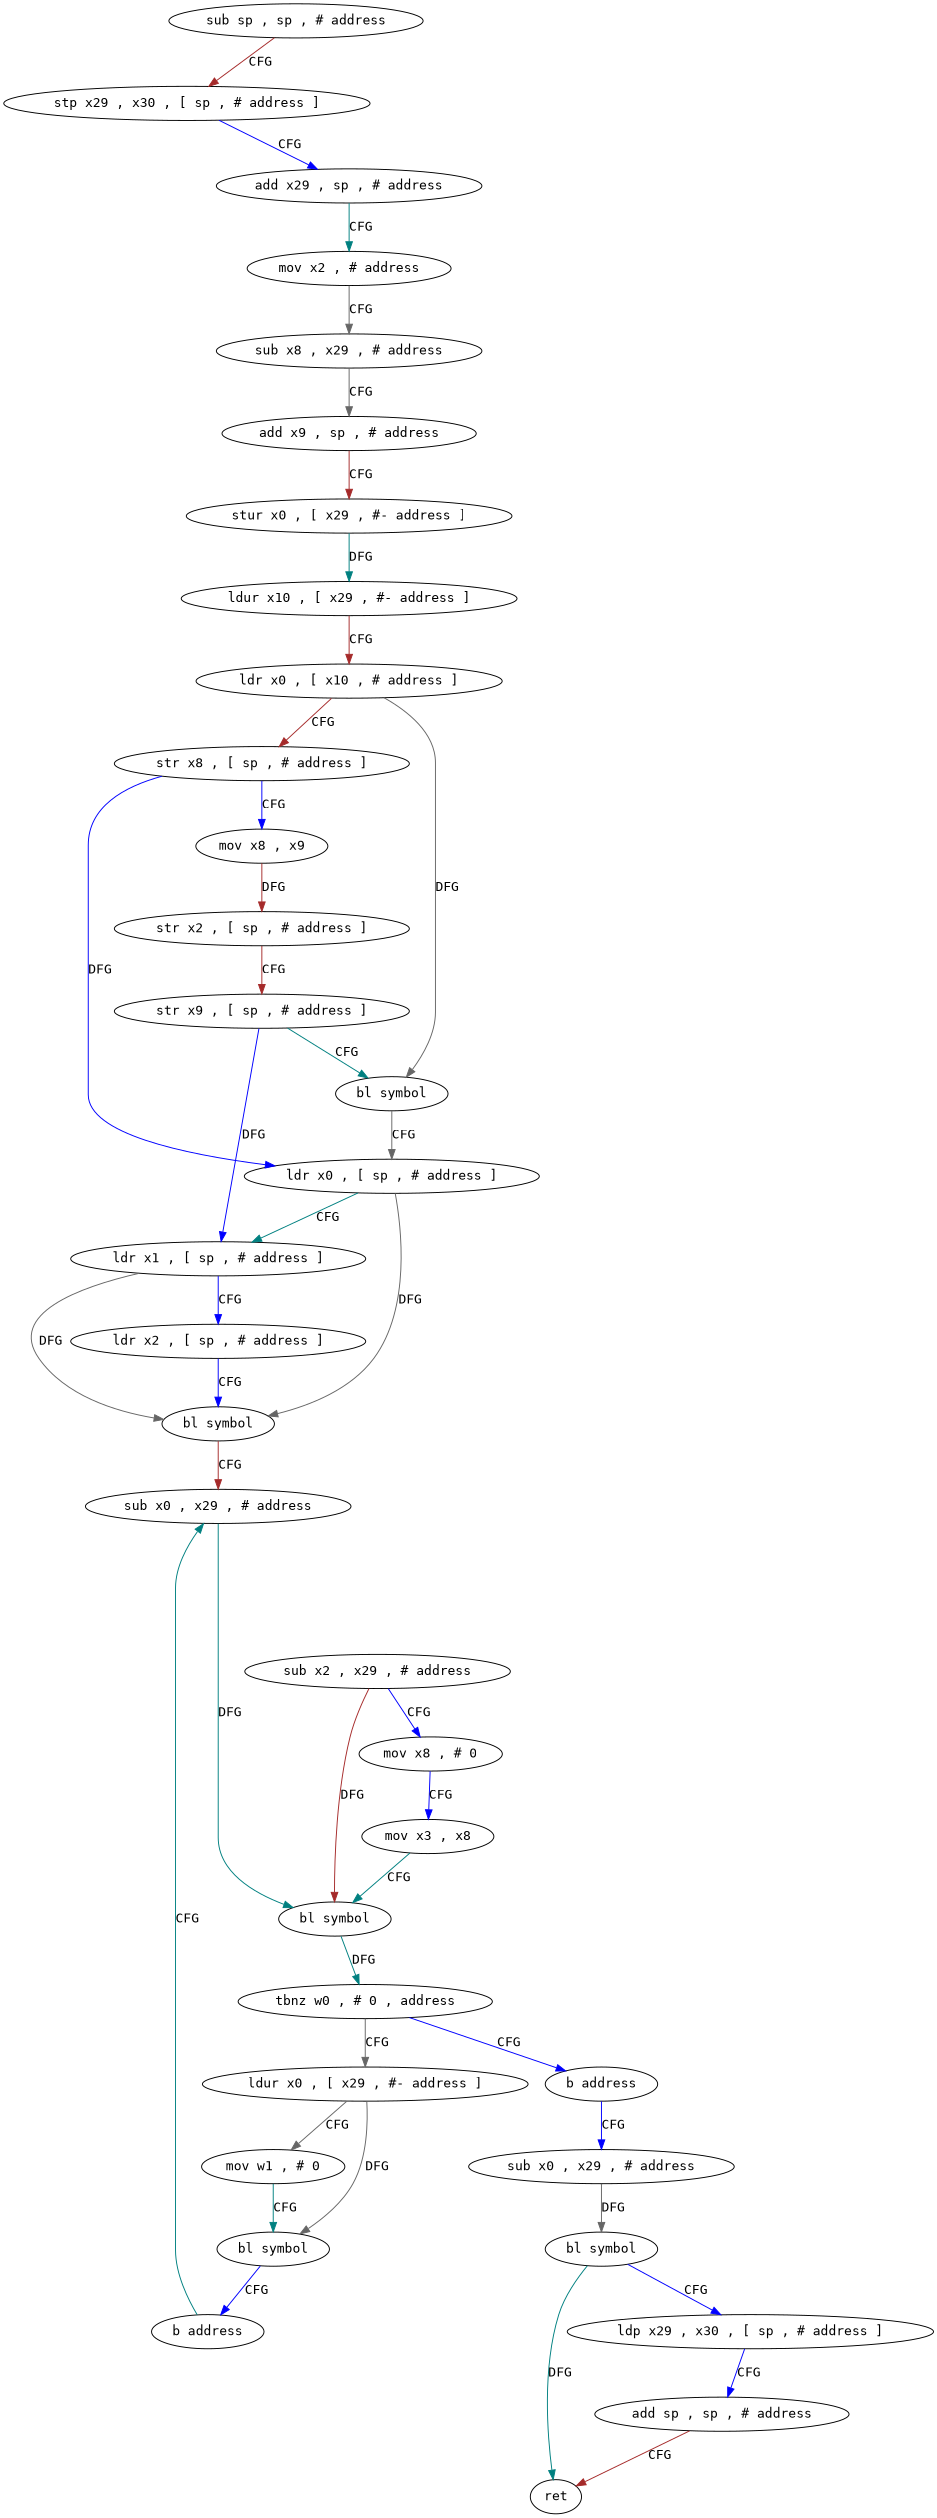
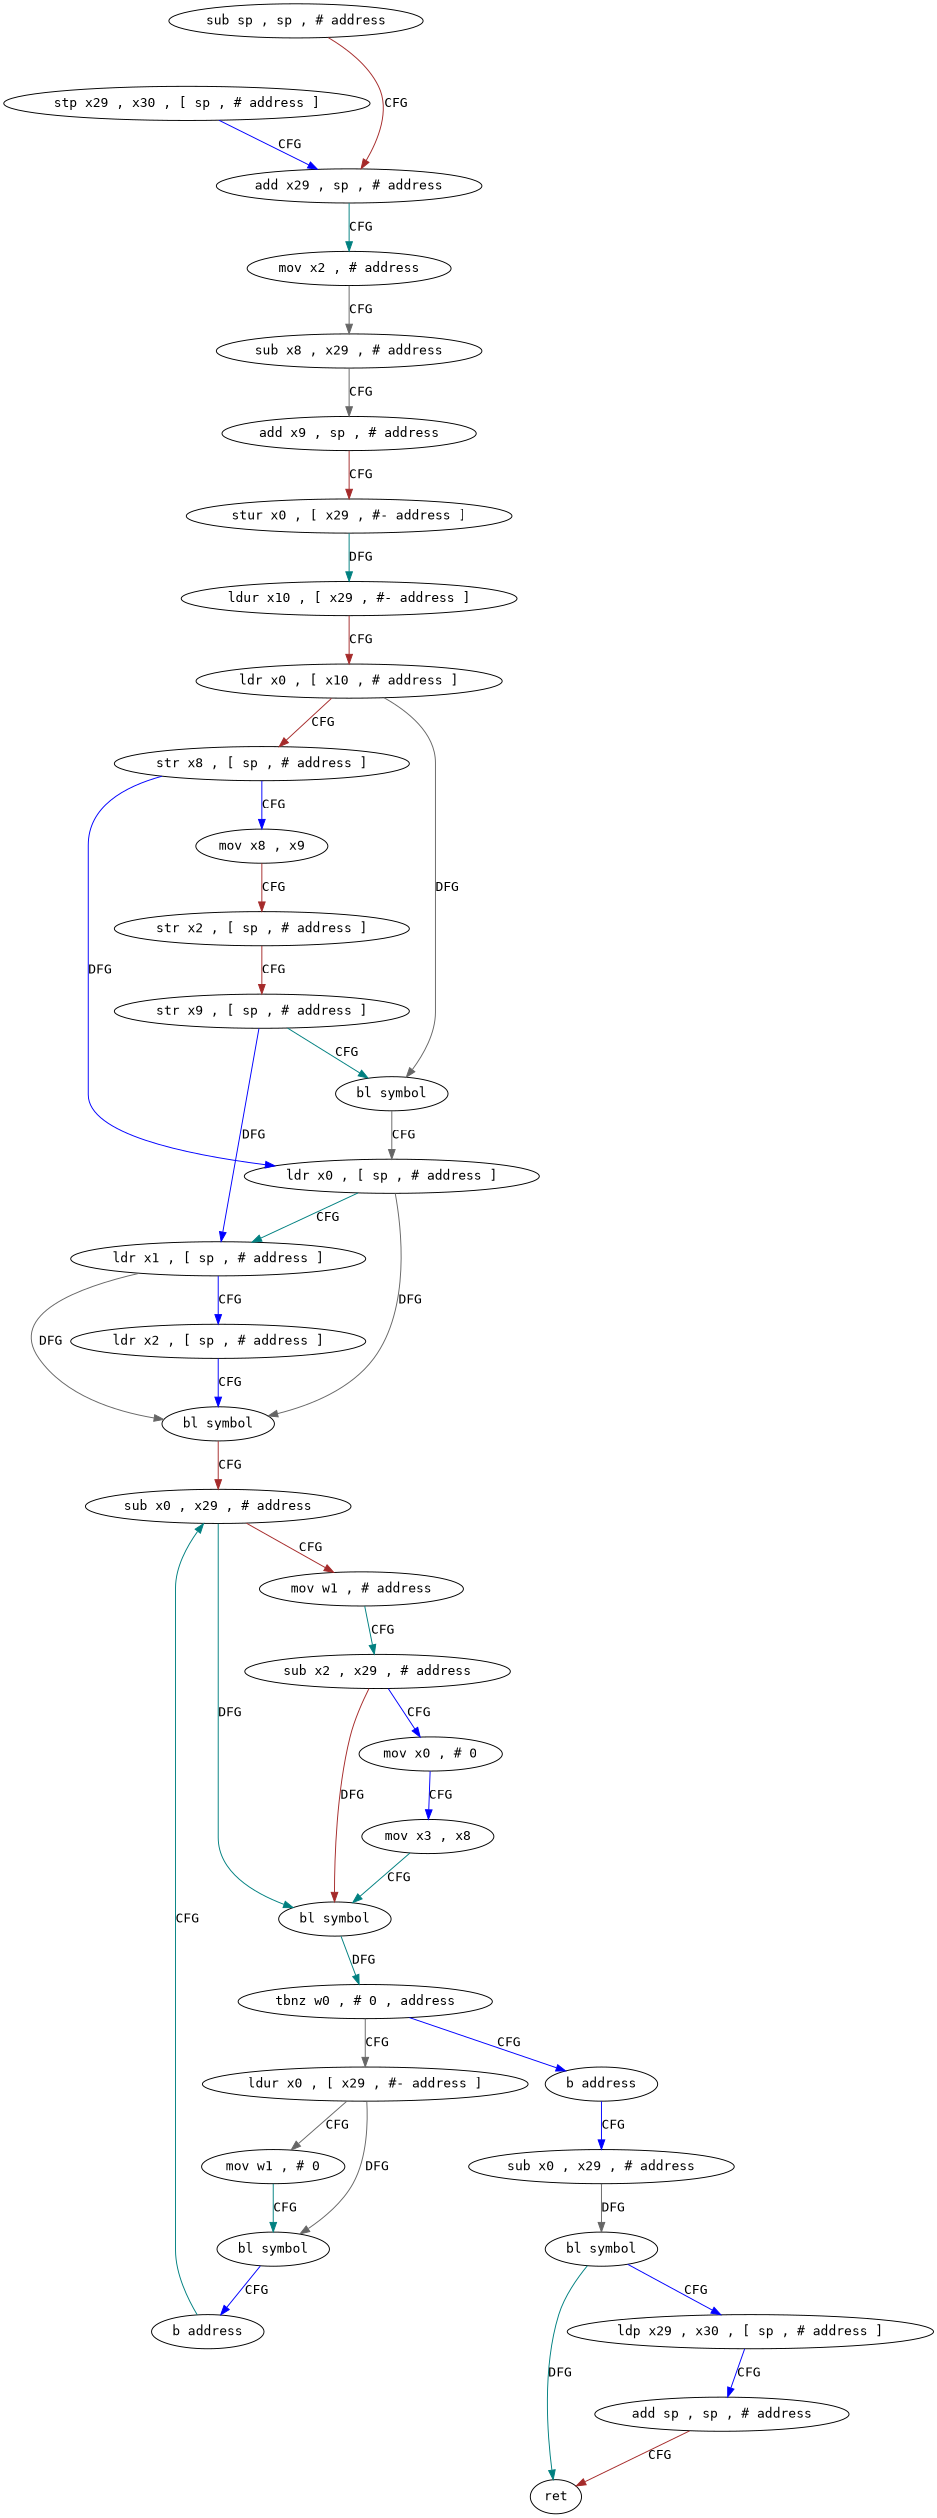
  digraph {
    fontname="DejaVu Sans Mono"
    node [fontname="DejaVu Sans Mono"]
    edge [color=blue fontname="DejaVu Sans Mono"]
    n1 [label="sub sp , sp , # address"]
    n2 [label="stp x29 , x30 , [ sp , # address ]"]
    n3 [label="add x29 , sp , # address"]
    n4 [label="mov x2 , # address"]
    n5 [label="sub x8 , x29 , # address"]
    n6 [label="add x9 , sp , # address"]
    n7 [label="stur x0 , [ x29 , #- address ]"]
    n8 [label="ldur x10 , [ x29 , #- address ]"]
    n9 [label="ldr x0 , [ x10 , # address ]"]
    n10 [label="str x8 , [ sp , # address ]"]
    n11 [label="bl symbol"]
    n12 [label="mov x8 , x9"]
    n13 [label="ldr x0 , [ sp , # address ]"]
    n14 [label="str x2 , [ sp , # address ]"]
    n15 [label="ldr x1 , [ sp , # address ]"]
    n16 [label="bl symbol"]
    n17 [label="str x9 , [ sp , # address ]"]
    n18 [label="ldr x2 , [ sp , # address ]"]
    n19 [label="sub x0 , x29 , # address"]
+   n20 [label="mov w1 , # address"]
    n21 [label="bl symbol"]
    n22 [label="sub x2 , x29 , # address"]
    n23 [label="tbnz w0 , # 0 , address"]
    n24 [label="ldur x0 , [ x29 , #- address ]"]
    n25 [label="mov w1 , # 0"]
    n26 [label="bl symbol"]
    n27 [label="b address"]
    n28 [label="b address"]
    n29 [label="sub x0 , x29 , # address"]
    n30 [label="bl symbol"]
    n31 [label="ldp x29 , x30 , [ sp , # address ]"]
    n32 [label=ret]
-   n33 [label="mov x8 , # 0"]
+   n33 [label="mov x0 , # 0"]
    n34 [label="mov x3 , x8"]
    n35 [label="add sp , sp , # address"]
-   n1 -> n2 [color=brown label=CFG]
+   n1 -> n3 [color=brown label=CFG]
    n2 -> n3 [label=CFG]
    n3 -> n4 [color=teal label=CFG]
    n4 -> n5 [color=gray40 label=CFG]
    n5 -> n6 [color=gray40 label=CFG]
    n6 -> n7 [color=brown label=CFG]
    n7 -> n8 [color=teal label=DFG]
    n8 -> n9 [color=brown label=CFG]
    n9 -> n10 [color=brown label=CFG]
    n9 -> n11 [color=gray40 label=DFG]
    n10 -> n12 [label=CFG]
    n10 -> n13 [label=DFG]
    n11 -> n13 [color=gray40 label=CFG]
-   n12 -> n14 [color=brown label=DFG]
+   n12 -> n14 [color=brown label=CFG]
    n13 -> n15 [color=teal label=CFG]
    n13 -> n16 [color=gray40 label=DFG]
    n14 -> n17 [color=brown label=CFG]
    n15 -> n16 [color=gray40 label=DFG]
    n15 -> n18 [label=CFG]
    n16 -> n19 [color=brown label=CFG]
    n17 -> n11 [color=teal label=CFG]
    n17 -> n15 [label=DFG]
    n18 -> n16 [label=CFG]
+   n19 -> n20 [color=brown label=CFG]
    n19 -> n21 [color=teal label=DFG]
+   n20 -> n22 [color=teal label=CFG]
    n21 -> n23 [color=teal label=DFG]
    n22 -> n21 [color=brown label=DFG]
    n22 -> n33 [label=CFG]
    n23 -> n24 [color=gray40 label=CFG]
    n23 -> n28 [label=CFG]
    n24 -> n25 [color=gray40 label=CFG]
    n24 -> n26 [color=gray40 label=DFG]
    n25 -> n26 [color=teal label=CFG]
    n26 -> n27 [label=CFG]
    n27 -> n19 [color=teal label=CFG]
    n28 -> n29 [label=CFG]
    n29 -> n30 [color=gray40 label=DFG]
    n30 -> n31 [label=CFG]
    n30 -> n32 [color=teal label=DFG]
    n31 -> n35 [label=CFG]
    n33 -> n34 [label=CFG]
    n34 -> n21 [color=teal label=CFG]
    n35 -> n32 [color=brown label=CFG]
  }
